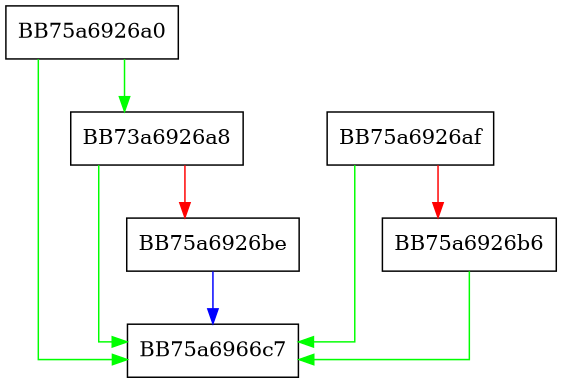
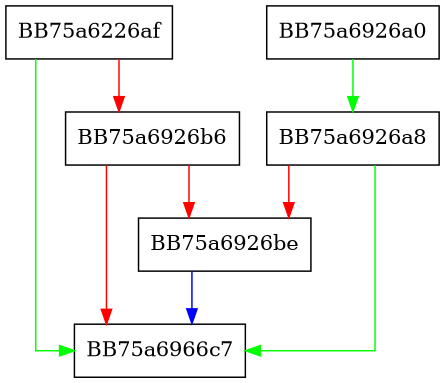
  digraph {
    splines=ortho
    node [shape=box]
    edge [color=green]
    n1 [label=BB75a6966c7]
    BB75a6926a0
-   BB75a6926a8 [label=BB73a6926a8]
+   BB75a6926a8
    BB75a6926be
-   BB75a6926af
+   BB75a6926af [label=BB75a6226af]
    BB75a6926b6
-   BB75a6926a0 -> n1
    BB75a6926a0 -> BB75a6926a8
    BB75a6926a8 -> n1
    BB75a6926a8 -> BB75a6926be [color=red]
    BB75a6926be -> n1 [color=blue]
    BB75a6926af -> n1
    BB75a6926af -> BB75a6926b6 [color=red]
-   BB75a6926b6 -> n1
+   BB75a6926b6 -> n1 [color=red]
+   BB75a6926b6 -> BB75a6926be [color=red]
  }
